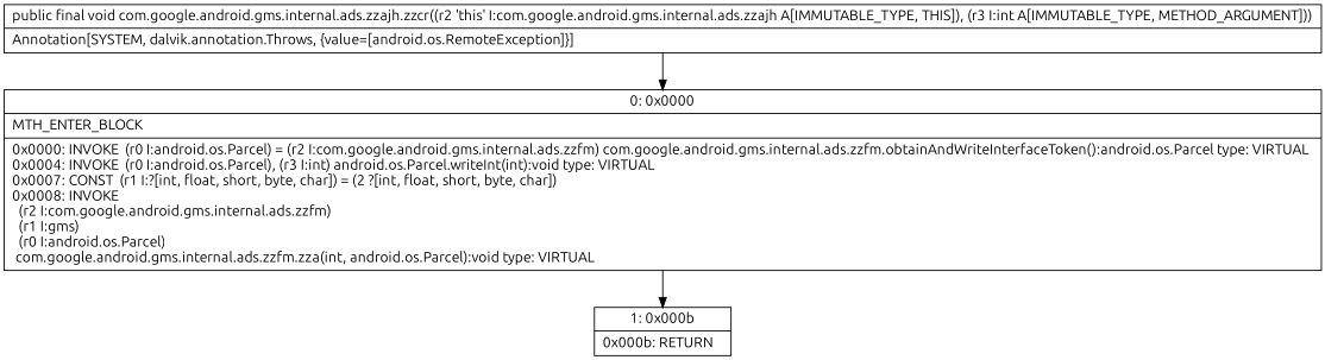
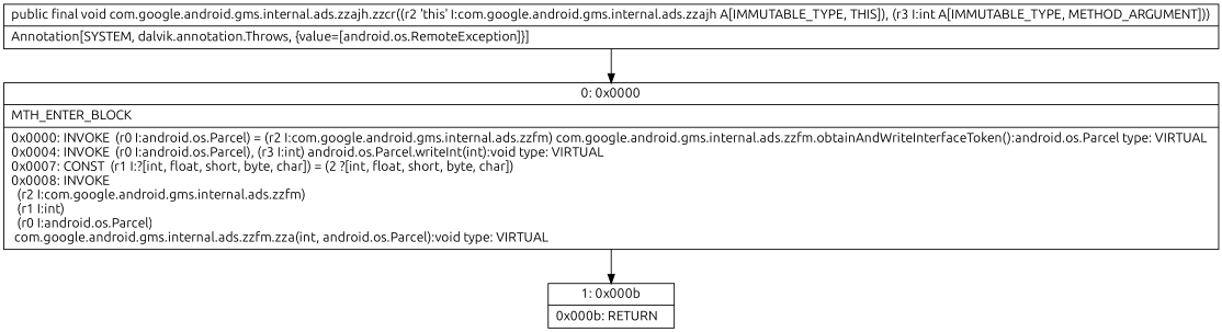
  digraph {
    fontname=Ubuntu
    node [shape=record fontname=Ubuntu]
    edge [fontname=Ubuntu]
-   n1 [label="{0\:\ 0x0000|MTH_ENTER_BLOCK\l|0x0000: INVOKE  (r0 I:android.os.Parcel) = (r2 I:com.google.android.gms.internal.ads.zzfm) com.google.android.gms.internal.ads.zzfm.obtainAndWriteInterfaceToken():android.os.Parcel type: VIRTUAL \l0x0004: INVOKE  (r0 I:android.os.Parcel), (r3 I:int) android.os.Parcel.writeInt(int):void type: VIRTUAL \l0x0007: CONST  (r1 I:?[int, float, short, byte, char]) = (2 ?[int, float, short, byte, char]) \l0x0008: INVOKE  \l  (r2 I:com.google.android.gms.internal.ads.zzfm)\l  (r1 I:gms)\l  (r0 I:android.os.Parcel)\l com.google.android.gms.internal.ads.zzfm.zza(int, android.os.Parcel):void type: VIRTUAL \l}"]
+   n1 [label="{0\:\ 0x0000|MTH_ENTER_BLOCK\l|0x0000: INVOKE  (r0 I:android.os.Parcel) = (r2 I:com.google.android.gms.internal.ads.zzfm) com.google.android.gms.internal.ads.zzfm.obtainAndWriteInterfaceToken():android.os.Parcel type: VIRTUAL \l0x0004: INVOKE  (r0 I:android.os.Parcel), (r3 I:int) android.os.Parcel.writeInt(int):void type: VIRTUAL \l0x0007: CONST  (r1 I:?[int, float, short, byte, char]) = (2 ?[int, float, short, byte, char]) \l0x0008: INVOKE  \l  (r2 I:com.google.android.gms.internal.ads.zzfm)\l  (r1 I:int)\l  (r0 I:android.os.Parcel)\l com.google.android.gms.internal.ads.zzfm.zza(int, android.os.Parcel):void type: VIRTUAL \l}"]
    n2 [label="{1\:\ 0x000b|0x000b: RETURN   \l}"]
    n3 [label="{public final void com.google.android.gms.internal.ads.zzajh.zzcr((r2 'this' I:com.google.android.gms.internal.ads.zzajh A[IMMUTABLE_TYPE, THIS]), (r3 I:int A[IMMUTABLE_TYPE, METHOD_ARGUMENT]))  | Annotation[SYSTEM, dalvik.annotation.Throws, \{value=[android.os.RemoteException]\}]\l}"]
    n1 -> n2
    n3 -> n1
  }
